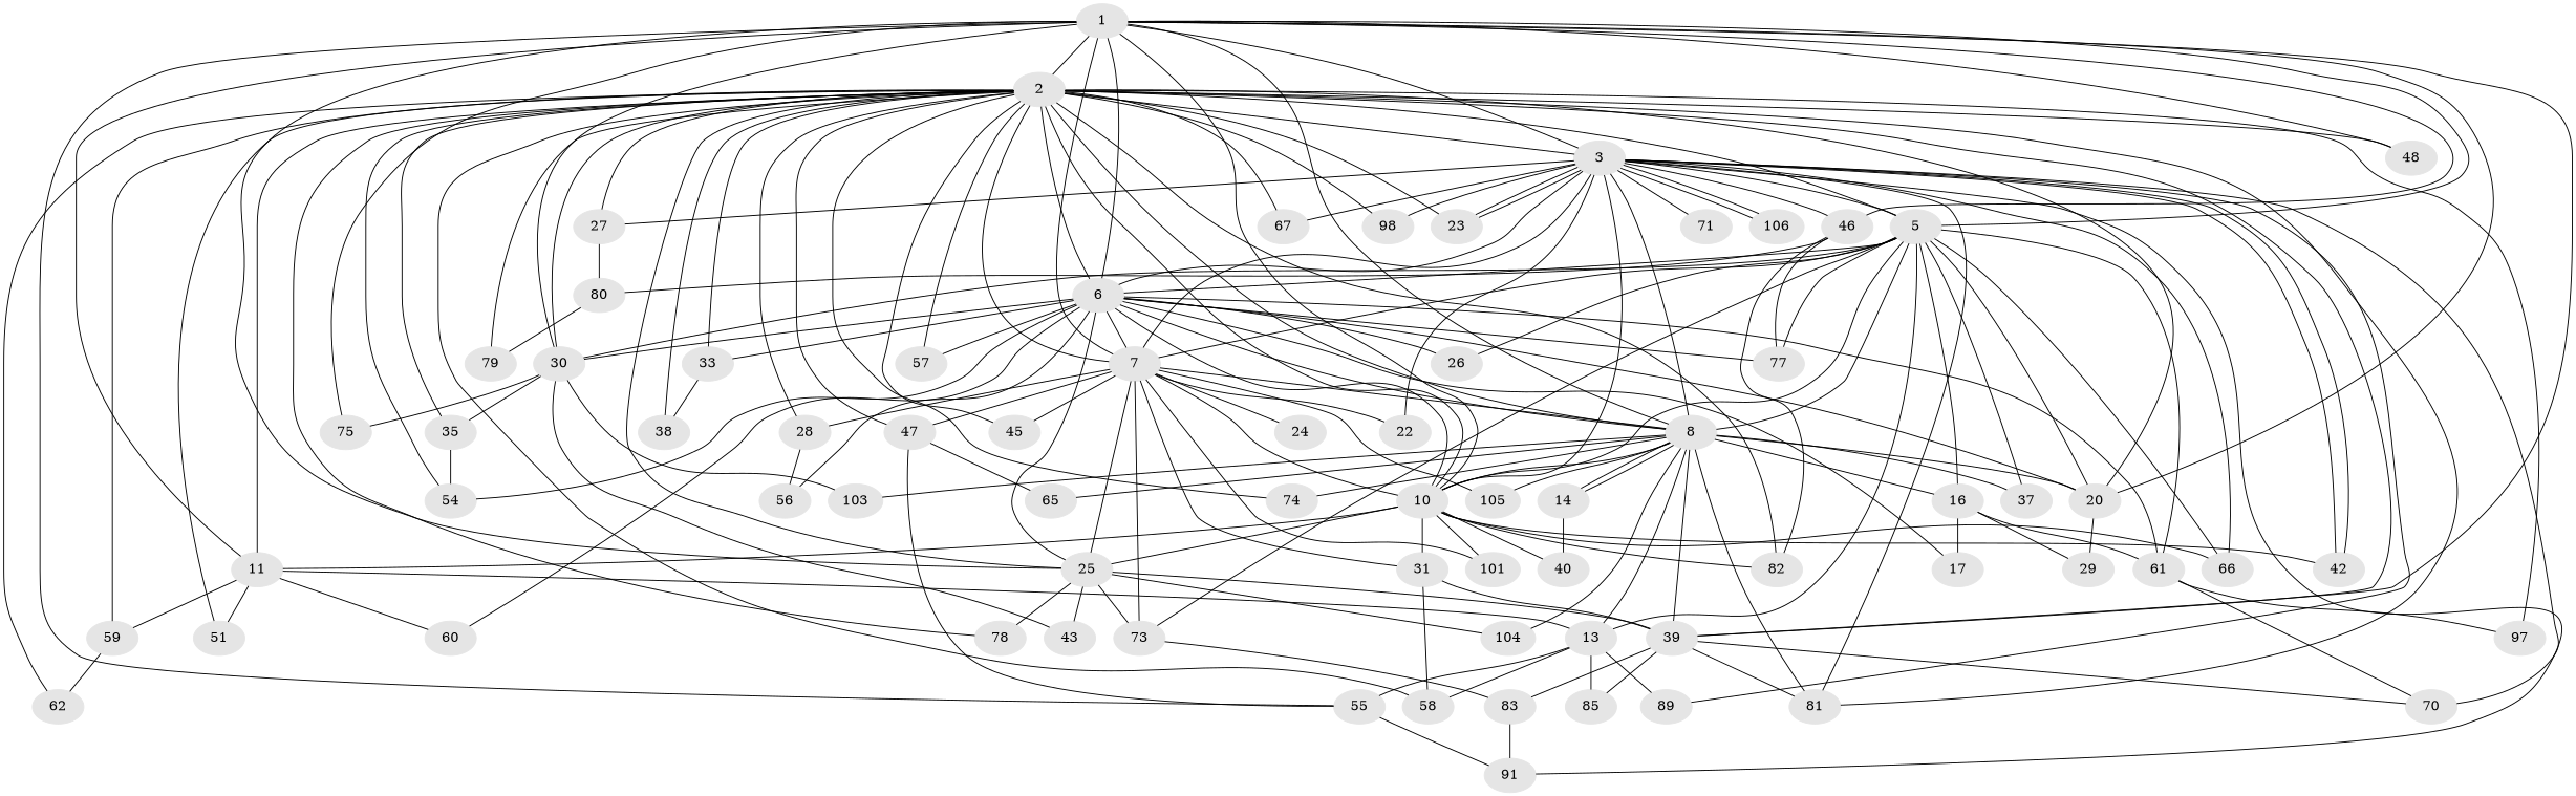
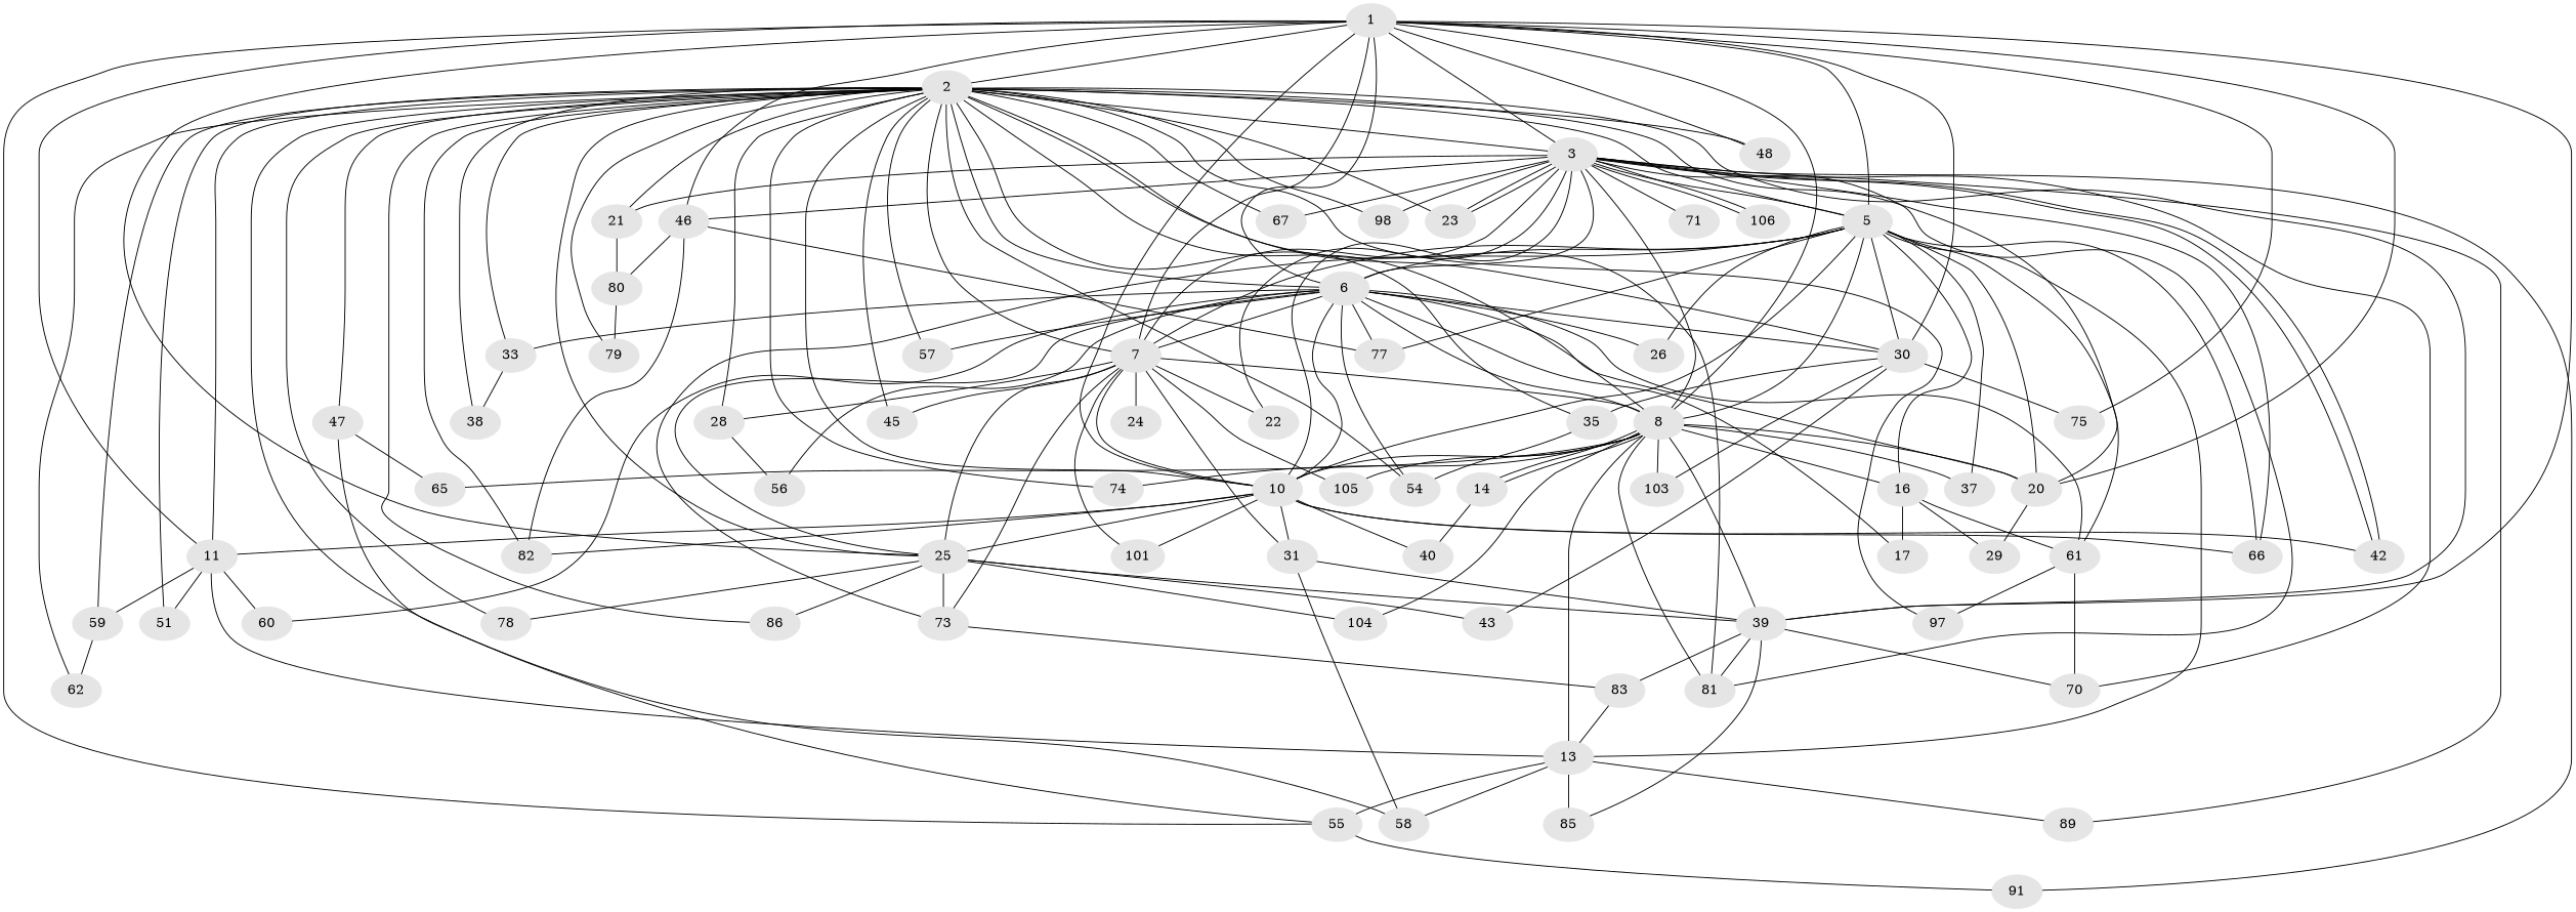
  graph {
    fontname="DejaVu Serif"
    node [color=gray90 fontname="DejaVu Serif" style=filled]
    edge [fontname="DejaVu Serif"]
    2 [super="+117+107+36+4+96"]
    3 [super="+15+9+44"]
    5 [super="+21+12"]
    6
    7
    8
    10
    11
    20 [super="+63+69"]
    25 [super="+64+92"]
    30 [super="+53+34"]
    39 [super="+72"]
    48
    23
-   27
+   27 [label=21]
    28
    33 [super="+90"]
    35
    38
    45
    47
    51
    54
    57
    58
    59
    62
    67
    74
    78
    79
    81 [super="+115+110"]
    82
+   86
    97
    98
    1
    46
    55 [super="+87"]
    75
    22
    42 [super="+99"]
    66
    70 [super="+102"]
    71
    89
    91
    106
    13 [super="+18"]
    16
    26
    37
    61
    73 [super="+93+88"]
    77 [super="+100"]
    17
    56
    60
    24
    31 [super="+95"]
    101
    105
    14
    65
    103
    104
    40
    29
    43
    85 [super="+94"]
    83 [super="+119"]
    80
    2 -- 3 [weight=7]
    2 -- 5 [weight=2]
    2 -- 6 [weight=2]
    2 -- 7 [weight=4]
    2 -- 8 [weight=2]
    2 -- 10 [weight=3]
    2 -- 11 [weight=2]
    2 -- 20
    2 -- 25
    2 -- 30
    2 -- 39
    2 -- 48
    2 -- 23
    2 -- 27
    2 -- 28
    2 -- 33 [weight=3]
    2 -- 35
    2 -- 38
    2 -- 45
    2 -- 47
    2 -- 51
    2 -- 54
    2 -- 57
    2 -- 58
    2 -- 59
    2 -- 62
    2 -- 67 [weight=2]
    2 -- 74
    2 -- 78
    2 -- 79
    2 -- 81
    2 -- 82
+   2 -- 86
    2 -- 97
    2 -- 98
    3 -- 5 [weight=2]
    3 -- 6 [weight=2]
    3 -- 7 [weight=2]
    3 -- 8 [weight=2]
    3 -- 10 [weight=3]
    3 -- 23
    3 -- 23
    3 -- 27
    3 -- 67
    3 -- 81
    3 -- 98
    3 -- 46
    3 -- 22
    3 -- 42
    3 -- 42
    3 -- 66
    3 -- 70
    3 -- 71 [weight=2]
    3 -- 89
    3 -- 91
    3 -- 106
    3 -- 106
    5 -- 6
    5 -- 7
    5 -- 8
    5 -- 10 [weight=3]
    5 -- 20
    5 -- 30
    5 -- 66
    5 -- 13
    5 -- 16
    5 -- 26
    5 -- 37
    5 -- 61
    5 -- 73
    5 -- 77
    6 -- 7
    6 -- 8
    6 -- 10
    6 -- 20
    6 -- 25
    6 -- 30
    6 -- 33
    6 -- 54
    6 -- 57
    6 -- 26
    6 -- 61
    6 -- 77
    6 -- 17
    6 -- 56
    6 -- 60
    7 -- 8
    7 -- 10
    7 -- 25
    7 -- 28
    7 -- 45
-   7 -- 47
    7 -- 22
    7 -- 73
    7 -- 24
    7 -- 31
    7 -- 101
    7 -- 105
    8 -- 10
    8 -- 20
    8 -- 39
    8 -- 74
    8 -- 81
    8 -- 13
    8 -- 16
    8 -- 37
    8 -- 105
    8 -- 14
    8 -- 14
    8 -- 65
    8 -- 103
    8 -- 104
    10 -- 11
    10 -- 25
    10 -- 82
    10 -- 42
    10 -- 66
    10 -- 31
    10 -- 101
    10 -- 40
    11 -- 51
    11 -- 59
    11 -- 13
    11 -- 60
    20 -- 29
    25 -- 39
    25 -- 78
+   25 -- 86
    25 -- 73 [weight=2]
    25 -- 104
    25 -- 43
    30 -- 35
    30 -- 75
    30 -- 103
    30 -- 43
    39 -- 81
    39 -- 70
    39 -- 85
    39 -- 83
    27 -- 80
    28 -- 56
    33 -- 38
    35 -- 54
    47 -- 55
    47 -- 65
    59 -- 62
    1 -- 2 [weight=4]
    1 -- 3 [weight=2]
    1 -- 5
    1 -- 6
    1 -- 7
    1 -- 8
    1 -- 10
    1 -- 11
    1 -- 20
    1 -- 25
    1 -- 30 [weight=2]
    1 -- 39
    1 -- 48
    1 -- 46
    1 -- 55
    1 -- 75
    46 -- 82
    46 -- 77
    46 -- 80
    55 -- 91
    13 -- 58
    13 -- 55 [weight=2]
    13 -- 89
    13 -- 85 [weight=2]
    16 -- 61
    16 -- 17
    16 -- 29
    61 -- 97
    61 -- 70
    73 -- 83
    31 -- 39
    31 -- 58
    14 -- 40
-   83 -- 91
+   83 -- 13
    80 -- 79
  }
